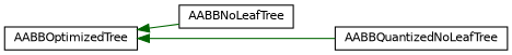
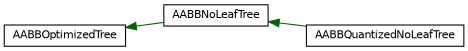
  digraph {
    rankdir=LR
    node [color=black fillcolor=white fontname=Helvetica fontsize=10 shape=record style=filled]
    edge [color=darkgreen dir=back fontname=Helvetica fontsize=10 labelfontname=Helvetica labelfontsize=10 style=solid]
    n1 [height=0.2 label=AABBOptimizedTree width=0.4]
    n2 [height=0.2 label=AABBNoLeafTree width=0.4]
    n3 [height=0.2 label=AABBQuantizedNoLeafTree width=0.4]
    n1 -> n2
-   n1 -> n3
+   n2 -> n3
  }
